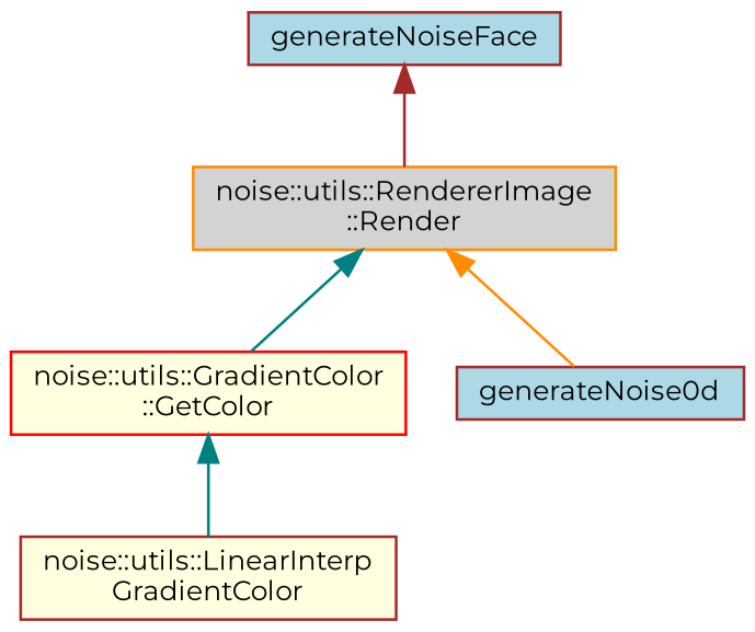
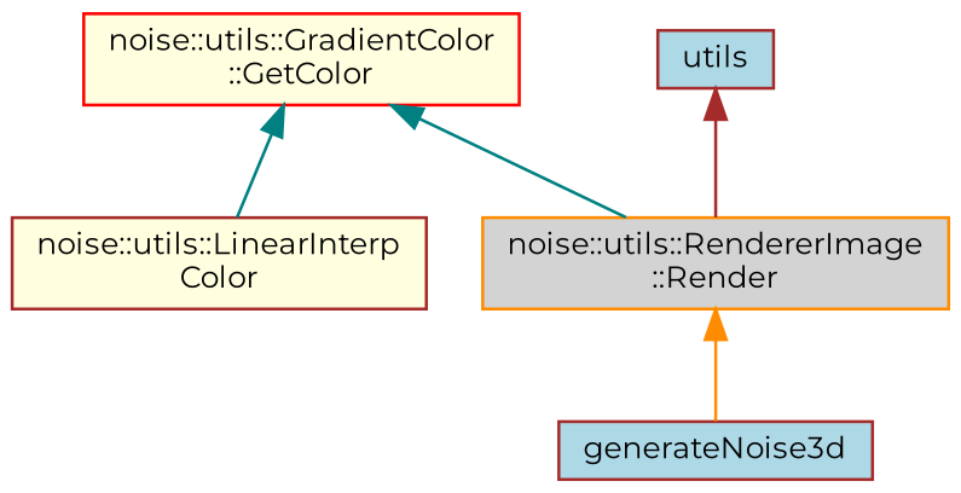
  digraph {
    fontname=Montserrat
    rankdir=TB
    node [color=brown fillcolor=lightyellow fontname=Montserrat fontsize=10 shape=record style=filled]
    edge [color=teal dir=back fontname=Montserrat fontsize=10 labelfontname=Helvetica labelfontsize=10 style=solid]
-   n1 [fontcolor=black height=0.2 label="noise::utils::LinearInterp\lGradientColor" width=0.4]
+   n1 [fontcolor=black height=0.2 label="noise::utils::LinearInterp\lColor" width=0.4]
    n2 [color=red height=0.2 label="noise::utils::GradientColor\l::GetColor" width=0.4]
    n3 [color=darkorange fillcolor=lightgrey height=0.2 label="noise::utils::RendererImage\l::Render" width=0.4]
-   n4 [fillcolor=lightblue height=0.2 label=generateNoise0d width=0.4]
-   n5 [fillcolor=lightblue height=0.2 label=generateNoiseFace width=0.4]
+   n4 [fillcolor=lightblue height=0.2 label=generateNoise3d width=0.4]
+   n5 [fillcolor=lightblue height=0.2 label=utils width=0.4]
    n2 -> n1
-   n3 -> n2
+   n2 -> n3
    n3 -> n4 [color=darkorange]
    n5 -> n3 [color=brown]
  }
